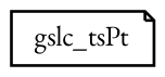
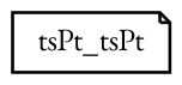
  digraph {
    rankdir=LR
    fontname="EB Garamond"
-   n1 [color=black fillcolor=white fontname="EB Garamond" fontsize=10 height=0.2 label=gslc_tsPt shape=note style=filled width=0.4]
+   n1 [color=black fillcolor=white fontname="EB Garamond" fontsize=10 height=0.2 label=tsPt_tsPt shape=note style=filled width=0.4]
  }
